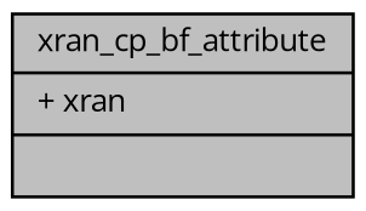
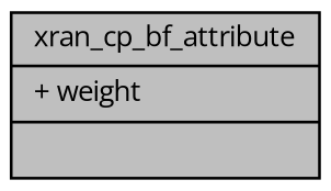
  digraph {
    fontname="Open Sans"
-   n1 [color=black fillcolor=grey75 fontcolor=black fontname="Open Sans" fontsize=10 height=0.2 label="{xran_cp_bf_attribute\n|+ xran\l|}" shape=record style=filled width=0.4]
+   n1 [color=black fillcolor=grey75 fontcolor=black fontname="Open Sans" fontsize=10 height=0.2 label="{xran_cp_bf_attribute\n|+ weight\l|}" shape=record style=filled width=0.4]
  }
